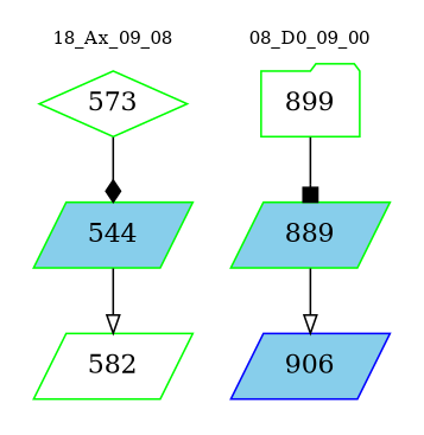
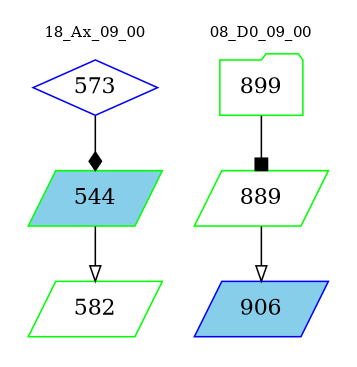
  digraph {
    node [color=green fillcolor=white shape=parallelogram style=filled]
    edge [arrowhead=onormal color=black]
-   n1 [label=573 shape=diamond]
+   n1 [color=blue label=573 shape=diamond]
    n2 [fillcolor=skyblue label=544]
    n3 [label=582]
    n4 [label=899 shape=folder]
-   n5 [fillcolor=skyblue label=889]
+   n5 [label=889]
    n6 [color=blue fillcolor=skyblue label=906]
    subgraph cluster_1 {
      color=white
      fontsize=10
-     label="18_Ax_09_08"
+     label="18_Ax_09_00"
      n1
      n2
      n3
    }
    subgraph cluster_2 {
      color=white
      fontsize=10
      label="08_D0_09_00"
      n4
      n5
      n6
    }
    n1 -> n2 [arrowhead=diamond]
    n2 -> n3
    n4 -> n5 [arrowhead=box]
    n5 -> n6
  }
